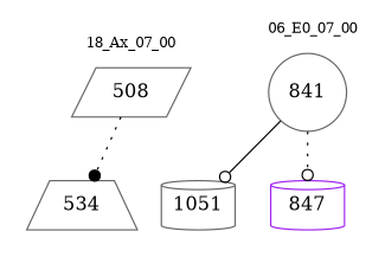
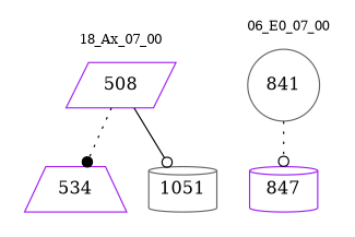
  digraph {
    node [color=purple shape=cylinder]
    edge [arrowhead=odot color=black style=dotted]
-   n1 [color=gray40 label=508 shape=parallelogram]
+   n1 [label=508 shape=parallelogram]
    n2 [color=gray40 label=1051]
-   n3 [color=gray40 label=534 shape=trapezium]
+   n3 [label=534 shape=trapezium]
    n4 [color=gray40 label=841 shape=circle]
    n5 [label=847]
    subgraph cluster_1 {
      color=white
      fontsize=10
      label="18_Ax_07_00"
      n1
      n2
      n3
    }
    subgraph cluster_2 {
      color=white
      fontsize=10
      label="06_E0_07_00"
      n4
      n5
    }
-   n4 -> n2 [style=solid]
+   n1 -> n2 [style=solid]
    n1 -> n3 [arrowhead=dot]
    n4 -> n5
  }
